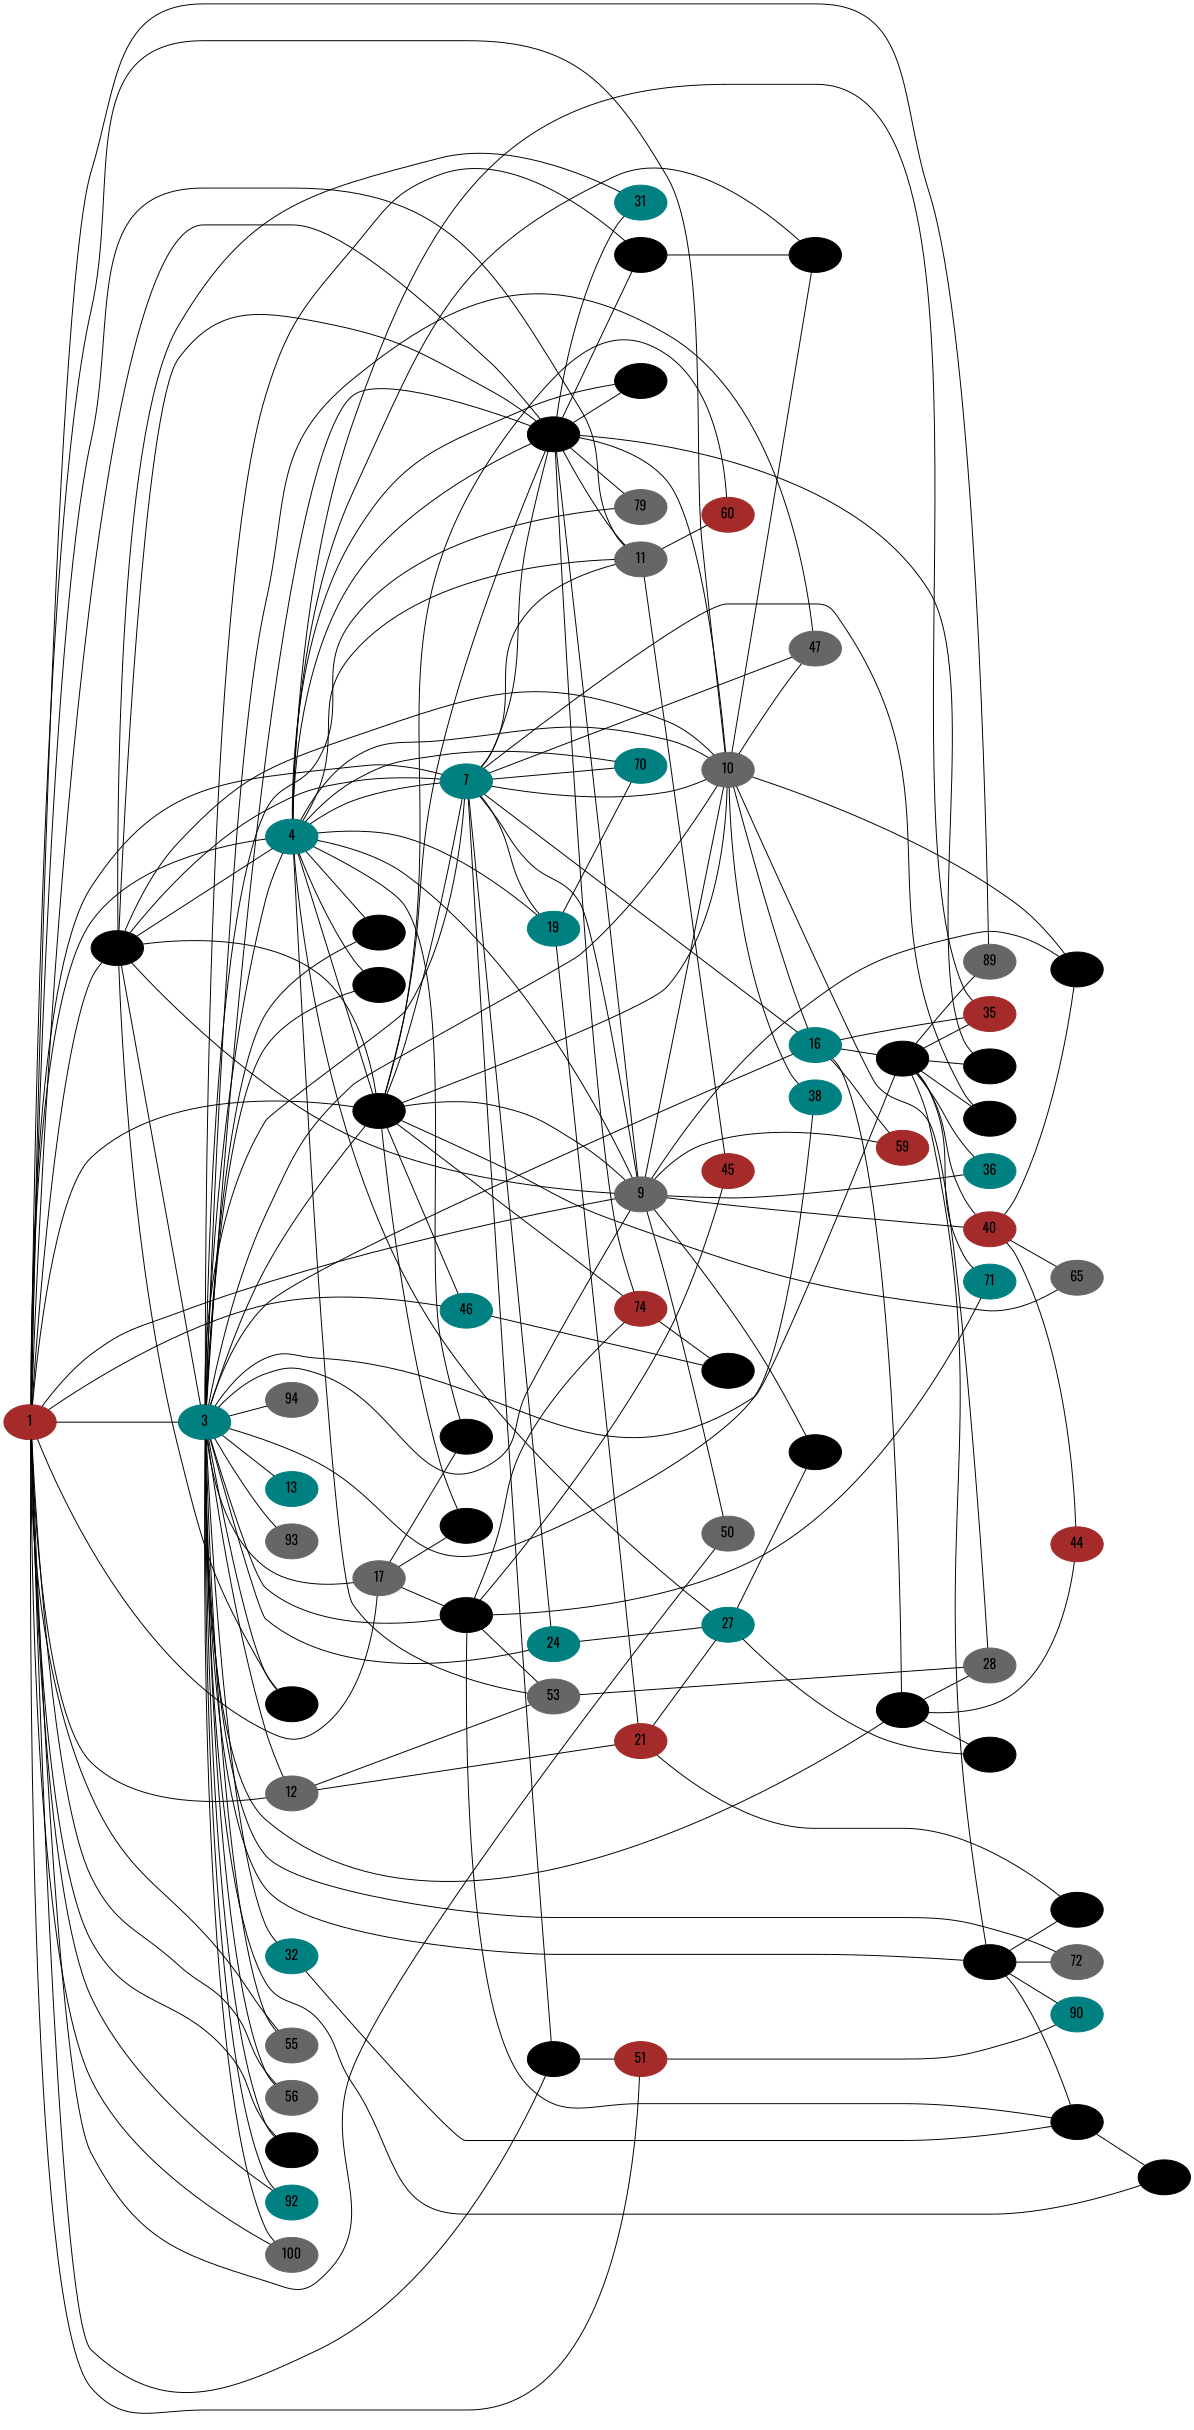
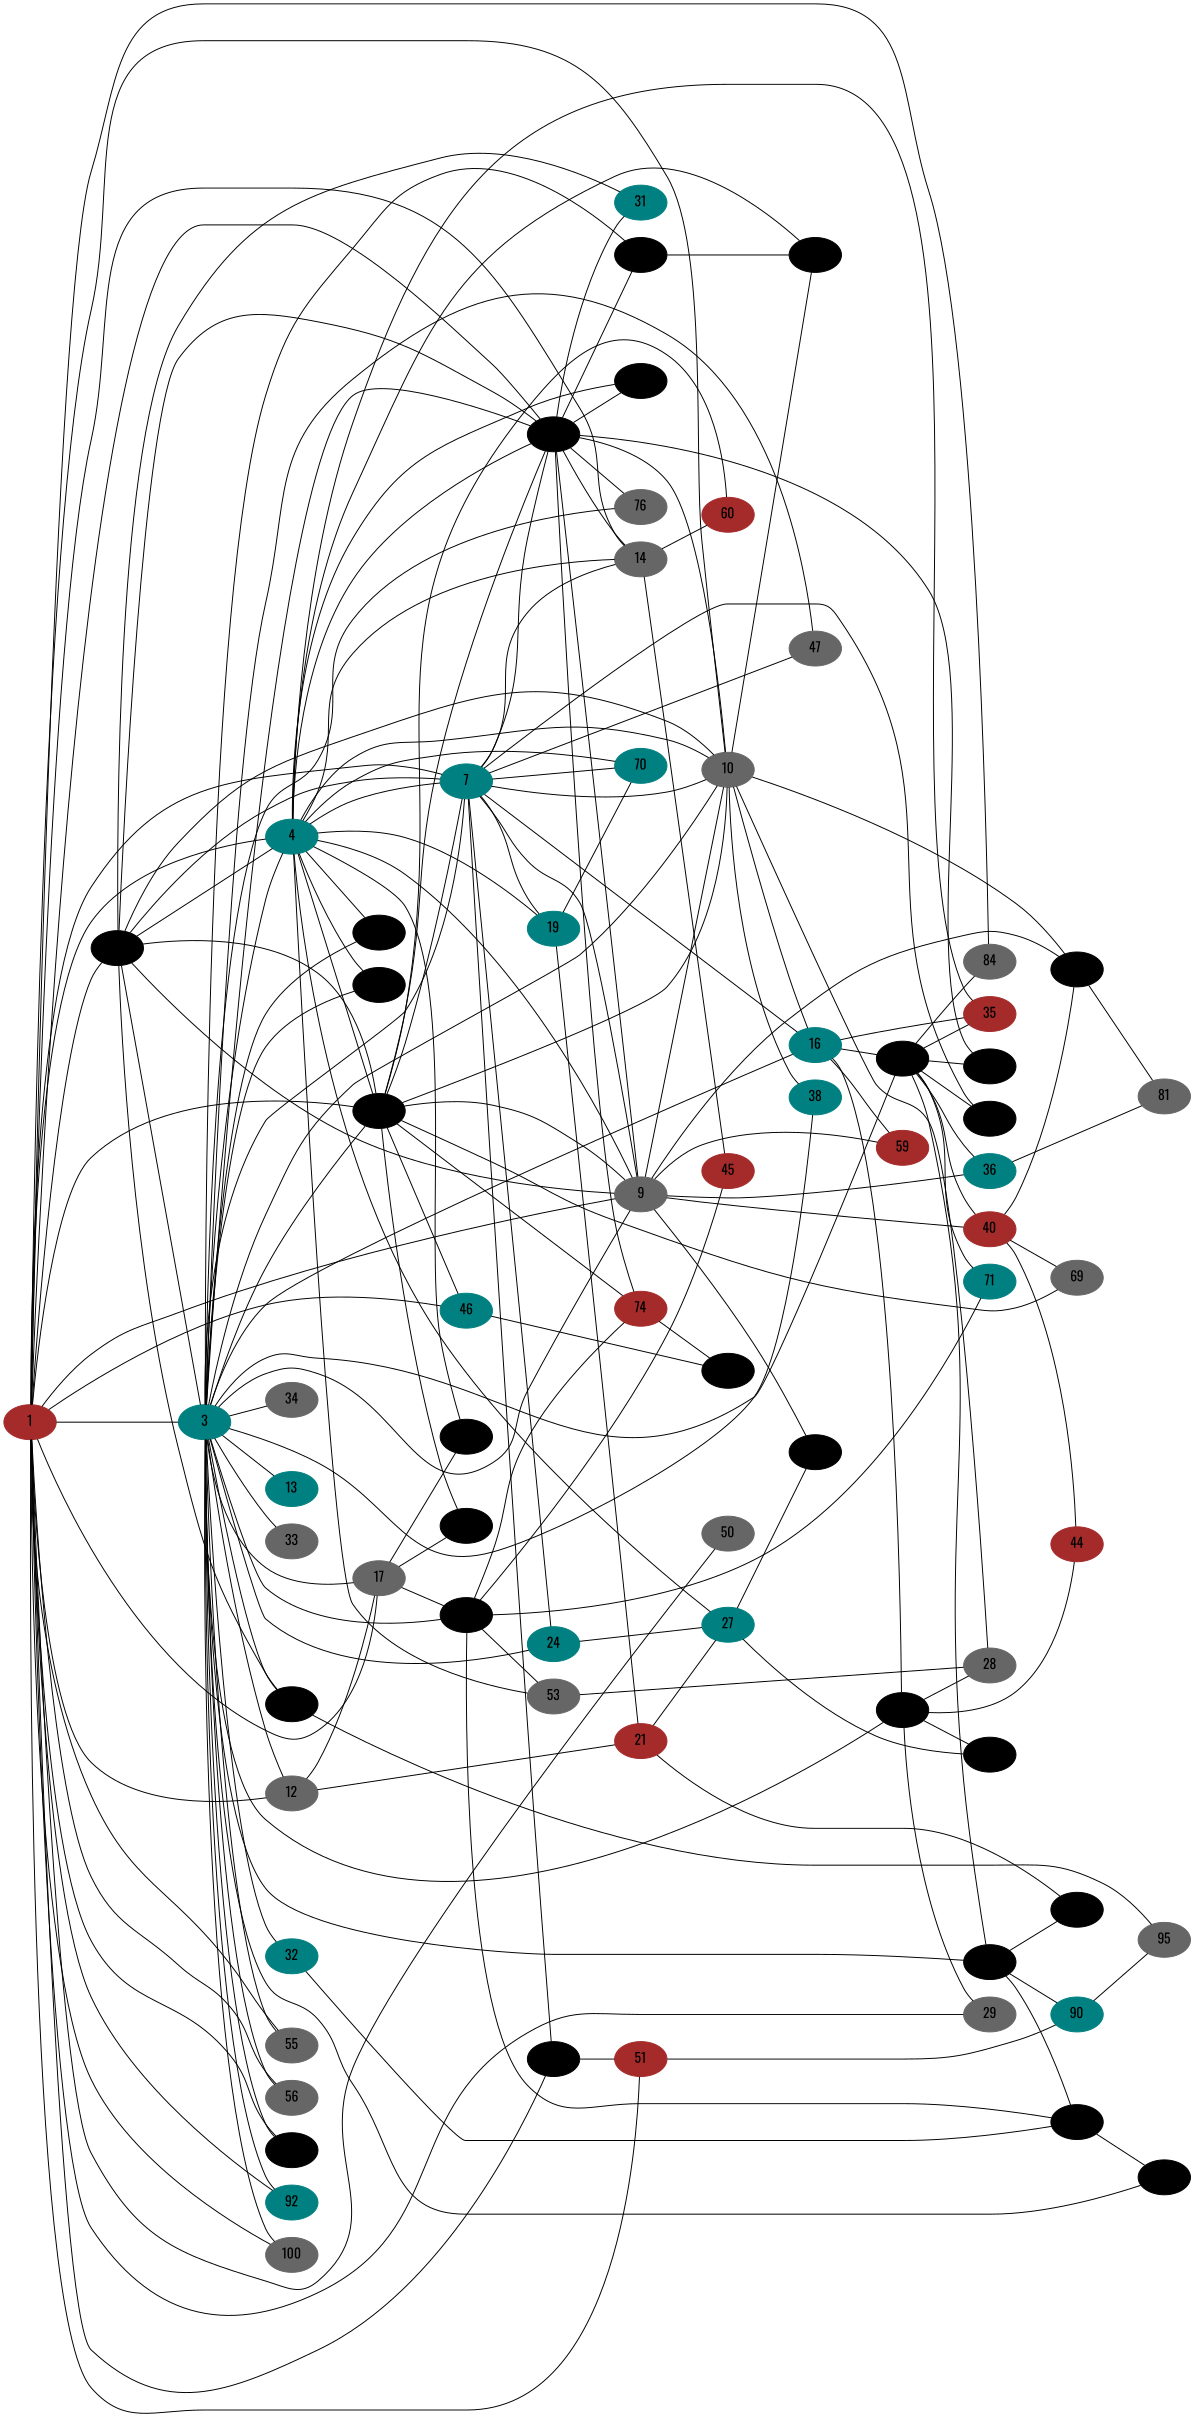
  graph {
    fontname=Oswald
    rankdir=LR
    node [color=black fontname=Oswald style=filled]
    edge [fontname=Oswald]
    1 [color=brown super="+15"]
    2 [super="+84"]
    3 [color=teal super="+6"]
    4 [color=teal super="+42"]
    5 [super="+64"]
    7 [color=teal super="+39"]
    8 [super="+82"]
    9 [color=gray40 super="+78"]
    10 [color=gray40 super="+14"]
-   11 [color=gray40 super="+66"]
+   11 [color=gray40 super="+66" label=14]
    12 [color=gray40]
    17 [color=gray40 super="+22"]
+   29 [color=gray40]
    30
    46 [color=teal]
    50 [color=gray40]
    51 [color=brown]
    55 [color=gray40]
    56 [color=gray40]
    68
-   89 [color=gray40]
+   89 [color=gray40 label=84]
    92 [color=teal]
    100 [color=gray40]
    31 [color=teal]
    63 [super="+65"]
    13 [color=teal]
    16 [color=teal super="+52"]
    18 [super="+20"]
    23 [super="+62"]
    24 [color=teal]
    26 [super="+85"]
    32 [color=teal]
-   33 [color=gray40 label=93]
-   34 [color=gray40 label=94]
+   33 [color=gray40]
+   34 [color=gray40]
    37
    38 [color=teal]
    43 [super="+48"]
    47 [color=gray40 super="+87"]
    58
-   72 [color=gray40]
-   79 [color=gray40]
+   79 [color=gray40 label=76]
    96
    98
    19 [color=teal]
    27 [color=teal super="+76"]
    35 [color=brown super="+83"]
    41 [super="+54"]
    53 [color=gray40]
    70 [color=teal super="+88"]
    77
    99
    49
    60 [color=brown]
-   69 [color=gray40 label=65]
+   69 [color=gray40]
    74 [color=brown super="+93"]
    25
    61
    36 [color=teal]
    40 [color=brown super="+97"]
    57
    59 [color=brown]
    73
    28 [color=gray40]
    45 [color=brown]
    21 [color=brown super="+67"]
    80
    90 [color=teal]
+   95 [color=gray40]
    71 [color=teal]
    75 [super="+94"]
    44 [color=brown]
    91
    86
+   81 [color=gray40]
    1 -- 2
    1 -- 3 [weight=2]
    1 -- 4
    1 -- 5
    1 -- 7
    1 -- 8
    1 -- 9
    1 -- 10
    1 -- 11
    1 -- 12
    1 -- 17
+   1 -- 29
    1 -- 30
    1 -- 46
    1 -- 50
    1 -- 51
    1 -- 55
    1 -- 56
    1 -- 68
    1 -- 89
    1 -- 92
    1 -- 100
    2 -- 3 [weight=3]
    2 -- 4
    2 -- 5
    2 -- 7
    2 -- 8
    2 -- 9 [weight=2]
    2 -- 10
    2 -- 31
    2 -- 63
    3 -- 4 [weight=2]
    3 -- 5 [weight=2]
    3 -- 7 [weight=2]
    3 -- 8 [weight=2]
    3 -- 9 [weight=2]
    3 -- 10 [weight=2]
    3 -- 12
    3 -- 17
    3 -- 55
    3 -- 56
    3 -- 68
    3 -- 92
    3 -- 100
    3 -- 63 [weight=2]
    3 -- 13 [weight=2]
    3 -- 16
    3 -- 18 [weight=2]
    3 -- 23
    3 -- 24
    3 -- 26
    3 -- 32 [weight=2]
    3 -- 33
    3 -- 34
    3 -- 37
    3 -- 38
    3 -- 43
    3 -- 47
    3 -- 58
-   3 -- 72
    3 -- 79
    3 -- 96
    3 -- 98
    4 -- 5
    4 -- 7
    4 -- 8
    4 -- 9
    4 -- 10 [weight=2]
    4 -- 11
    4 -- 58
    4 -- 96
    4 -- 19
    4 -- 27 [weight=2]
    4 -- 35
    4 -- 41
    4 -- 53
    4 -- 70
    4 -- 77
    4 -- 99
    5 -- 7 [weight=2]
    5 -- 8
    5 -- 9
    5 -- 10
    5 -- 46
    5 -- 49
    5 -- 60
    5 -- 69
    5 -- 74
    7 -- 8 [weight=2]
    7 -- 9
    7 -- 10
    7 -- 11
    7 -- 30
    7 -- 16
    7 -- 24
    7 -- 47
    7 -- 19
    7 -- 70
    7 -- 25
    8 -- 9
    8 -- 10
    8 -- 11
    8 -- 31 [weight=2]
    8 -- 37
    8 -- 79
    8 -- 77
    8 -- 74
    8 -- 61
    9 -- 10
-   9 -- 50
    9 -- 36
    9 -- 40
    9 -- 57
    9 -- 59
    9 -- 73
    10 -- 16
    10 -- 38
-   10 -- 47
    10 -- 41
    10 -- 57
    10 -- 28
    11 -- 60
    11 -- 45
-   12 -- 53
+   12 -- 17
    12 -- 21
    17 -- 18
    17 -- 99
    17 -- 49
    30 -- 51
    46 -- 80
    51 -- 90
+   63 -- 95
    16 -- 23 [weight=2]
    16 -- 26
    16 -- 35
    16 -- 59
    18 -- 53
    18 -- 74
    18 -- 45
    18 -- 71
    18 -- 75
    23 -- 89
    23 -- 43 [weight=2]
    23 -- 35
    23 -- 25
    23 -- 61
    23 -- 36
    23 -- 40
    23 -- 71
    24 -- 27
+   26 -- 29
    26 -- 28
    26 -- 44
    26 -- 91
    32 -- 75
    37 -- 41
-   43 -- 72
    43 -- 90
    43 -- 75
    43 -- 86
    19 -- 70
    19 -- 21
    27 -- 73
    27 -- 91
    53 -- 28
    74 -- 80
+   36 -- 81
    40 -- 69
    40 -- 57
    40 -- 44
+   57 -- 81
    21 -- 27
    21 -- 86
+   90 -- 95
    75 -- 98
  }
